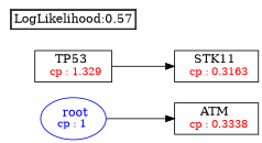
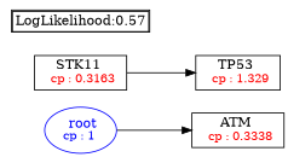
  digraph {
    fontsize=10
    rankdir=LR
    node [shape=box]
    n1 [color=Blue label=<<font color='Blue'> root</font><br/><font color='Blue' POINT-SIZE='12'>cp : 1 </font>> shape=oval]
    n2 [label=<ATM <br/> <font color='Red' POINT-SIZE='12'> cp : 0.3338 </font>>]
    n3 [label=<TP53 <br/> <font color='Red' POINT-SIZE='12'> cp : 1.329 </font>>]
    n4 [label=<STK11 <br/> <font color='Red' POINT-SIZE='12'> cp : 0.3163 </font>>]
    n5 [label=<<TABLE BORDER="1" CELLBORDER="1" CELLSPACING="0" >     <TR><TD ALIGN="LEFT">LogLikelihood:0.57</TD></TR>     </TABLE>> shape=plaintext]
    n1 -> n2
-   n3 -> n4
+   n4 -> n3
  }
